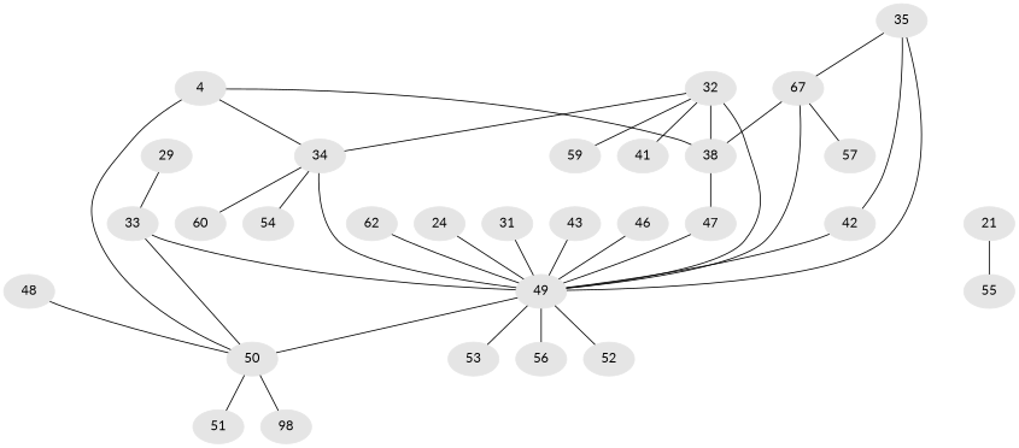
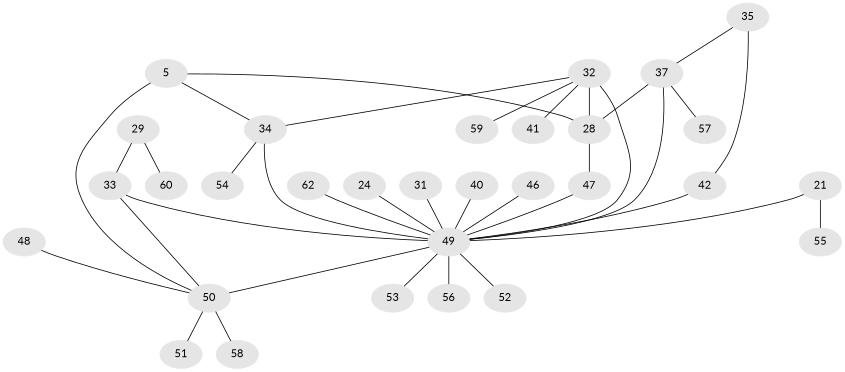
  graph {
    fontname=Lato
    node [color=gray90 fontname=Lato style=filled]
    edge [fontname=Lato]
-   4 [super="+1"]
+   4 [super="+1" label=5]
    34 [super="+5+20"]
-   38 [super="+23"]
+   38 [super="+23" label=28]
    50 [super="+14+15+45+25+7"]
    49 [super="+10+16+17+44+36+18"]
    54
    60
    47
    51 [super="+40"]
-   58 [label=98]
+   58
    52
    53
    56
    21
    55
    n16 [label=62]
    24
    33 [super="+8+26"]
    29
    31 [super="+27"]
    32 [super="+30"]
    41
    59
-   37 [super="+9+28" label=67]
+   37 [super="+9+28"]
    57
    35
    42 [super="+11"]
-   43
+   43 [label=40]
    46
    48
    4 -- 34
    4 -- 38
    4 -- 50 [weight=2]
    34 -- 49 [weight=4]
    34 -- 54
-   34 -- 60
+   29 -- 60
    38 -- 47
    50 -- 51
    50 -- 58
    49 -- 50 [weight=5]
    49 -- 52
    49 -- 53
    49 -- 56
    47 -- 49
-   35 -- 49
+   21 -- 49
    21 -- 55
    n16 -- 49
    24 -- 49
    33 -- 50 [weight=2]
    33 -- 49 [weight=2]
    29 -- 33
    31 -- 49 [weight=2]
    32 -- 34 [weight=2]
    32 -- 38 [weight=2]
    32 -- 49 [weight=3]
    32 -- 41
    32 -- 59
    37 -- 38
    37 -- 49 [weight=4]
    37 -- 57
    35 -- 37
    35 -- 42 [weight=2]
    42 -- 49 [weight=3]
    43 -- 49
    46 -- 49
    48 -- 50
  }
